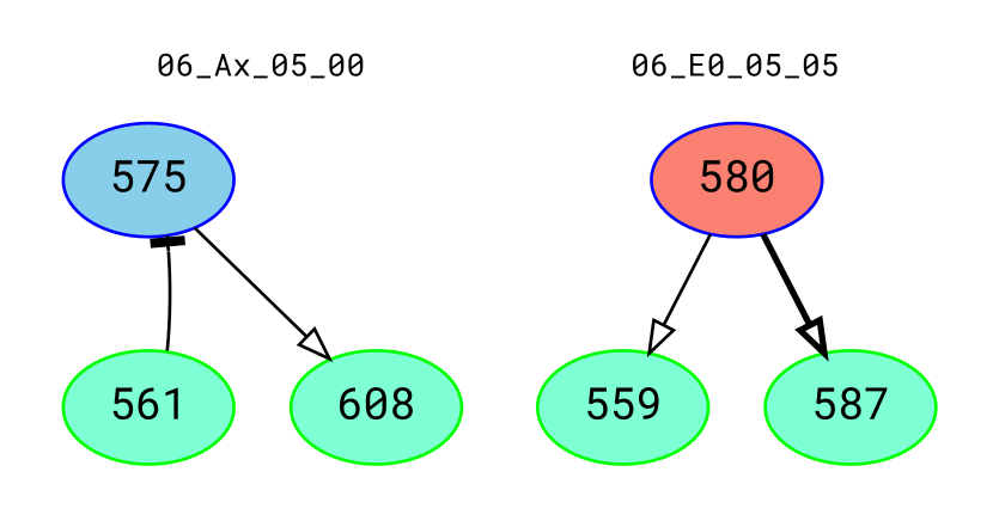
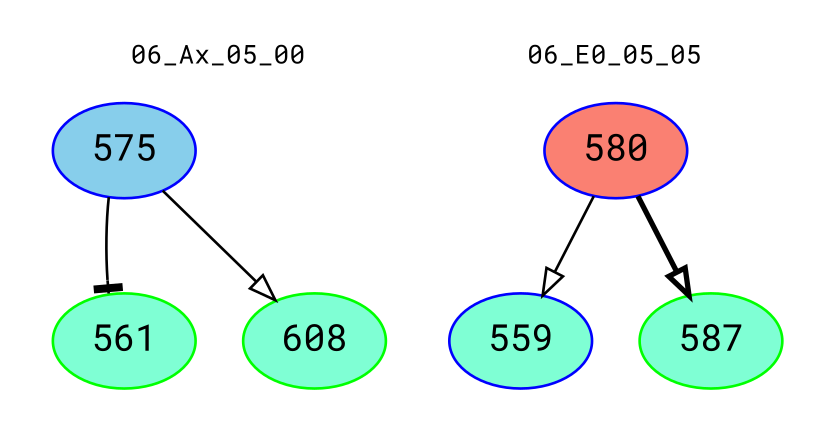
  digraph {
    fontname="Roboto Mono"
    node [color=blue fillcolor=aquamarine fontname="Roboto Mono" style=filled]
    edge [arrowhead=onormal color=black fontname="Roboto Mono" style=solid]
    n1 [fillcolor=skyblue label=575]
    n2 [color=green label=561]
    n3 [color=green label=608]
    n4 [fillcolor=salmon label=580]
-   n5 [color=green label=559]
+   n5 [label=559]
    n6 [color=green label=587]
    subgraph cluster_1 {
      color=white
      fontsize=10
      label="06_Ax_05_00"
      n1
      n2
      n3
    }
    subgraph cluster_2 {
      color=white
      fontsize=10
      label="06_E0_05_05"
      n4
      n5
      n6
    }
-   n2 -> n1 [arrowhead=tee]
+   n1 -> n2 [arrowhead=tee]
    n1 -> n3
    n4 -> n5
    n4 -> n6 [style=bold]
  }
